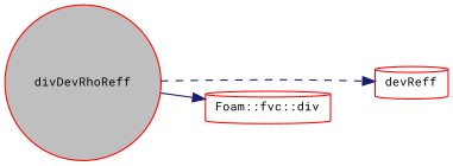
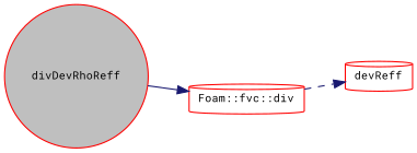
  digraph {
    fontname="Roboto Mono"
    rankdir=LR
    node [color=red fontname="Roboto Mono" fontsize=10 shape=cylinder]
    edge [color=midnightblue fontname="Roboto Mono" fontsize=10 labelfontname=FreeSans labelfontsize=10]
    n1 [fillcolor=grey75 fontcolor=black height=0.2 label=divDevRhoReff shape=circle style=filled width=0.4]
    n2 [height=0.2 label=devReff width=0.4]
    n3 [height=0.2 label="Foam::fvc::div" width=0.4]
-   n1 -> n2 [style=dashed]
+   n3 -> n2 [style=dashed]
    n1 -> n3 [style=solid]
  }
